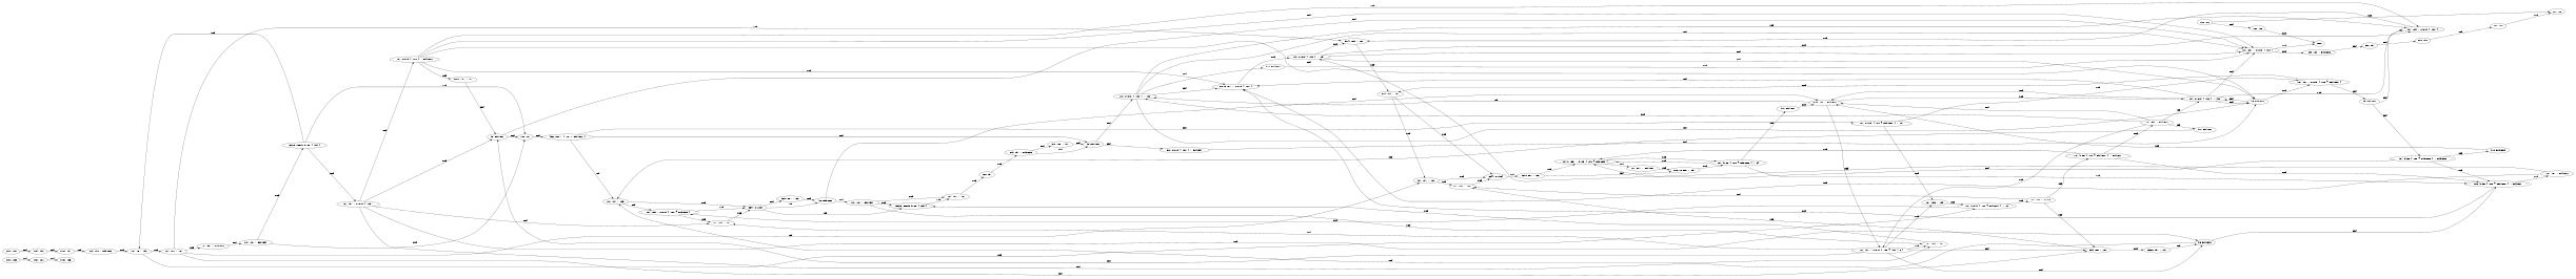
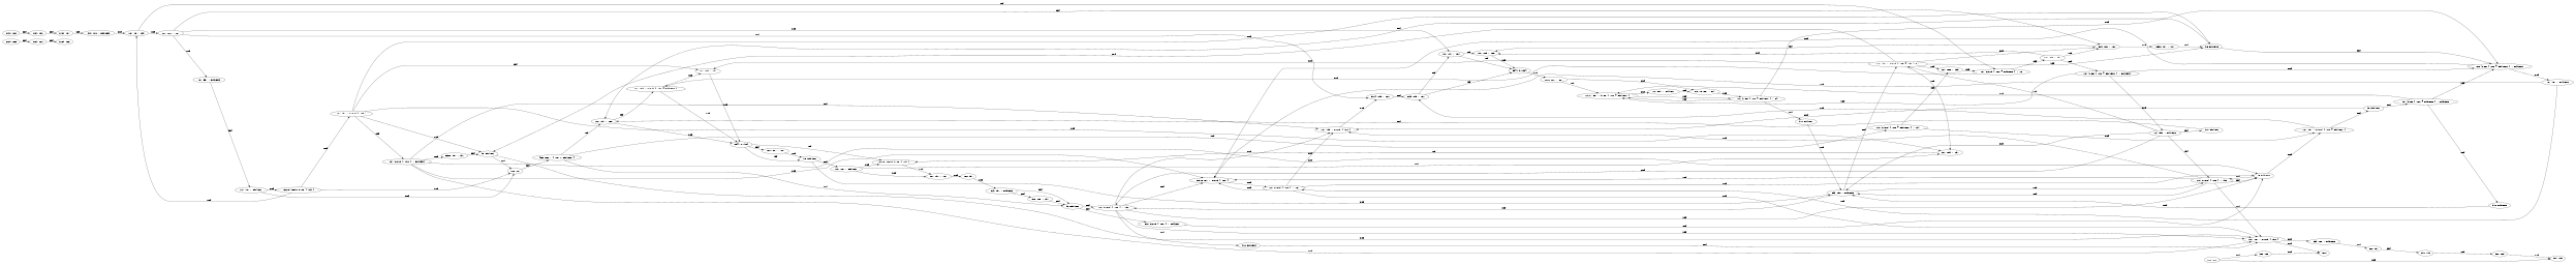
  digraph {
    fontname="DejaVu Sans Mono"
    rankdir=LR
    node [fontname="DejaVu Sans Mono"]
    edge [fontname="DejaVu Sans Mono"]
    n1 [label="push r15"]
    n2 [label="push r14"]
    n3 [label="push r13"]
    n4 [label="push r12"]
    n5 [label="push rbp"]
    n6 [label="push rbx"]
    n7 [label="sub rsp , address"]
    n8 [label="mov r8 , rdi"]
    n9 [label="mov r14 , rcx"]
    n10 [label="mov qword [ rsp + address ] , r8"]
    n11 [label="mov eax , address"]
    n12 [label="add r12 , r14"]
    n13 [label="imul rdi , r14"]
    n14 [label="mov rdx , r14"]
-   n15 [label="mov r12 , qword"]
+   n15 [label="mov r12 , rdx"]
    n16 [label="mov rsi , qword [ rsp + address ]"]
    n17 [label="mov rcx , address"]
    n18 [label="mov rsi , r12"]
    n19 [label="test rbx , rbx"]
    n20 [label="add rdi , rax"]
    n21 [label="call symbol"]
    n22 [label="repne scasb byte [ rdi ]"]
    n23 [label="not rcx"]
    n24 [label="mov rbx , qword [ rsi ]"]
    n25 [label="lea r13 , [ rcx - address ]"]
    n26 [label="mov qword [ rsp ] , address"]
    n27 [label="je address"]
    n28 [label="mov rdi , rbx"]
    n29 [label="je address"]
    n30 [label="mov rdi , rbx"]
    n31 [label="test rbx , rbx"]
    n32 [label="mov rax , qword [ rsp ]"]
    n33 [label="cmove rax , qword [ rsp ]"]
    n34 [label="je address"]
    n35 [label="mov rdi , qword [ rsp ]"]
    n36 [label="call symbol"]
    n37 [label="mov rdx , r13"]
    n38 [label="cmp byte [ rsp + address ] , address"]
    n39 [label="repne scasb byte [ rdi ]"]
    n40 [label="add rsp , address"]
    n41 [label=retn]
    n42 [label="mov qword [ rsp ] , rax"]
    n43 [label="mov rax , qword [ rsp + address ]"]
    n44 [label="mov qword [ rsp ] , rbp"]
    n45 [label="pop rbx"]
    n46 [label="mov qword [ rsp + address ] , rdx"]
    n47 [label="je address"]
    n48 [label="pop rbp"]
    n49 [label="pop r12"]
    n50 [label="pop r13"]
    n51 [label="pop r14"]
    n52 [label="pop r15"]
    n53 [label="mov r15 , rsi"]
    n54 [label="mov qword [ rsp ] , rbp"]
    n55 [label="cmp qword [ rsp ] , address"]
    n56 [label="je address"]
    n57 [label="mov rbx , qword [ r15 + rbp * 8 ]"]
    n58 [label="mov byte [ rsp + address ] , address"]
    n59 [label="mov ebp , address"]
    n60 [label="movzx eax , byte [ rsp + address ]"]
    n61 [label="jmp address"]
    n62 [label="add rbp , address"]
    n63 [label="mov rax , address"]
    n64 [label="mov edx , address"]
    n65 [label="mov byte [ rsp + address ] , al"]
    n66 [label="jmp address"]
    n67 [label="test eax , eax"]
    n68 [label="jne address"]
    n69 [label="mov rcx , address"]
    n70 [label="mov rbx , rcx"]
    n71 [label="not rbx"]
    n72 [label="sub rbx , address"]
    n73 [label="cmp r13 , rbx"]
    n74 [label="mov byte [ rsp + address ] , address"]
    n75 [label="jmp address"]
    n76 [label="test eax , eax"]
    n77 [label="cmovne eax , edx"]
    n78 [label="jmp address"]
    n1 -> n2 [label=CFG]
    n2 -> n3 [label=CFG]
    n4 -> n5 [label=CFG]
    n5 -> n6 [label=CFG]
    n6 -> n7 [label=CFG]
    n7 -> n8 [label=CFG]
    n8 -> n9 [label=CFG]
    n8 -> n10 [label=CFG]
    n9 -> n11 [label=CFG]
    n9 -> n12 [label=DFG]
    n9 -> n13 [label=DFG]
    n9 -> n14 [label=DFG]
    n10 -> n15 [label=CFG]
    n10 -> n16 [label=DFG]
    n11 -> n17 [label=CFG]
    n12 -> n18 [label=DFG]
    n12 -> n19 [label=CFG]
    n13 -> n20 [label=DFG]
    n14 -> n18 [label=CFG]
    n14 -> n21 [label=DFG]
    n15 -> n12 [label=DFG]
    n15 -> n18 [label=DFG]
    n15 -> n58 [label=CFG]
    n16 -> n28 [label=CFG]
    n16 -> n36 [label=DFG]
    n17 -> n22 [label=DFG]
    n17 -> n23 [label=DFG]
    n18 -> n21 [label=DFG]
    n19 -> n29 [label=CFG]
    n20 -> n14 [label=CFG]
    n20 -> n21 [label=DFG]
    n21 -> n76 [label=DFG]
    n22 -> n8 [label=DFG]
    n22 -> n23 [label=DFG]
    n22 -> n24 [label=CFG]
    n23 -> n25 [label=DFG]
    n24 -> n26 [label=CFG]
    n24 -> n27 [label=DFG]
    n24 -> n28 [label=DFG]
    n24 -> n29 [label=DFG]
    n24 -> n30 [label=DFG]
    n25 -> n37 [label=DFG]
    n25 -> n46 [label=CFG]
    n25 -> n47 [label=DFG]
    n26 -> n31 [label=CFG]
    n26 -> n32 [label=DFG]
    n26 -> n33 [label=DFG]
    n26 -> n34 [label=DFG]
    n26 -> n35 [label=DFG]
    n27 -> n23 [label=CFG]
    n27 -> n32 [label=CFG]
    n28 -> n36 [label=DFG]
    n29 -> n37 [label=CFG]
    n29 -> n38 [label=CFG]
    n30 -> n39 [label=DFG]
    n31 -> n27 [label=CFG]
    n32 -> n40 [label=CFG]
    n32 -> n41 [label=DFG]
    n33 -> n42 [label=DFG]
    n34 -> n43 [label=CFG]
    n34 -> n44 [label=CFG]
    n35 -> n13 [label=DFG]
    n36 -> n39 [label=DFG]
    n36 -> n67 [label=CFG]
    n36 -> n68 [label=DFG]
    n37 -> n16 [label=CFG]
    n37 -> n36 [label=DFG]
    n38 -> n33 [label=DFG]
    n38 -> n63 [label=CFG]
    n39 -> n70 [label=DFG]
    n40 -> n45 [label=CFG]
    n42 -> n32 [label=DFG]
-   n42 -> n13 [label=DFG]
+   n42 -> n33 [label=DFG]
    n42 -> n34 [label=DFG]
    n42 -> n35 [label=DFG]
    n43 -> n20 [label=DFG]
    n43 -> n56 [label=DFG]
    n44 -> n32 [label=DFG]
    n44 -> n33 [label=DFG]
    n44 -> n34 [label=DFG]
    n44 -> n35 [label=DFG]
    n44 -> n62 [label=CFG]
    n45 -> n48 [label=CFG]
    n46 -> n43 [label=DFG]
    n46 -> n53 [label=CFG]
    n47 -> n54 [label=CFG]
    n47 -> n55 [label=CFG]
    n48 -> n49 [label=CFG]
    n49 -> n50 [label=CFG]
    n51 -> n50 [label=CFG]
    n51 -> n52 [label=CFG]
    n52 -> n41 [label=CFG]
    n53 -> n10 [label=CFG]
    n54 -> n32 [label=DFG]
    n54 -> n33 [label=DFG]
    n54 -> n34 [label=DFG]
    n54 -> n35 [label=DFG]
    n54 -> n66 [label=CFG]
    n55 -> n34 [label=CFG]
    n56 -> n35 [label=CFG]
    n56 -> n74 [label=CFG]
    n57 -> n12 [label=CFG]
    n57 -> n27 [label=DFG]
    n57 -> n28 [label=DFG]
    n57 -> n29 [label=DFG]
    n57 -> n30 [label=DFG]
    n57 -> n53 [label=DFG]
    n58 -> n38 [label=DFG]
    n58 -> n59 [label=CFG]
    n58 -> n60 [label=DFG]
    n59 -> n44 [label=DFG]
    n59 -> n54 [label=DFG]
    n59 -> n57 [label=DFG]
    n59 -> n61 [label=CFG]
    n59 -> n62 [label=CFG]
    n60 -> n64 [label=CFG]
    n60 -> n65 [label=DFG]
    n61 -> n37 [label=CFG]
    n62 -> n44 [label=DFG]
    n62 -> n54 [label=DFG]
    n62 -> n57 [label=DFG]
    n63 -> n33 [label=CFG]
    n63 -> n42 [label=DFG]
    n64 -> n77 [label=CFG]
    n65 -> n38 [label=DFG]
    n65 -> n60 [label=DFG]
    n65 -> n78 [label=CFG]
    n66 -> n32 [label=CFG]
    n67 -> n68 [label=CFG]
    n68 -> n62 [label=CFG]
    n68 -> n69 [label=CFG]
    n69 -> n30 [label=CFG]
    n69 -> n39 [label=DFG]
    n69 -> n70 [label=DFG]
    n70 -> n71 [label=DFG]
    n71 -> n72 [label=DFG]
    n72 -> n47 [label=DFG]
    n72 -> n73 [label=CFG]
    n73 -> n47 [label=CFG]
    n74 -> n38 [label=DFG]
    n74 -> n60 [label=DFG]
    n74 -> n75 [label=CFG]
    n75 -> n62 [label=CFG]
    n76 -> n60 [label=CFG]
    n76 -> n77 [label=DFG]
    n77 -> n65 [label=DFG]
    n78 -> n62 [label=CFG]
  }
